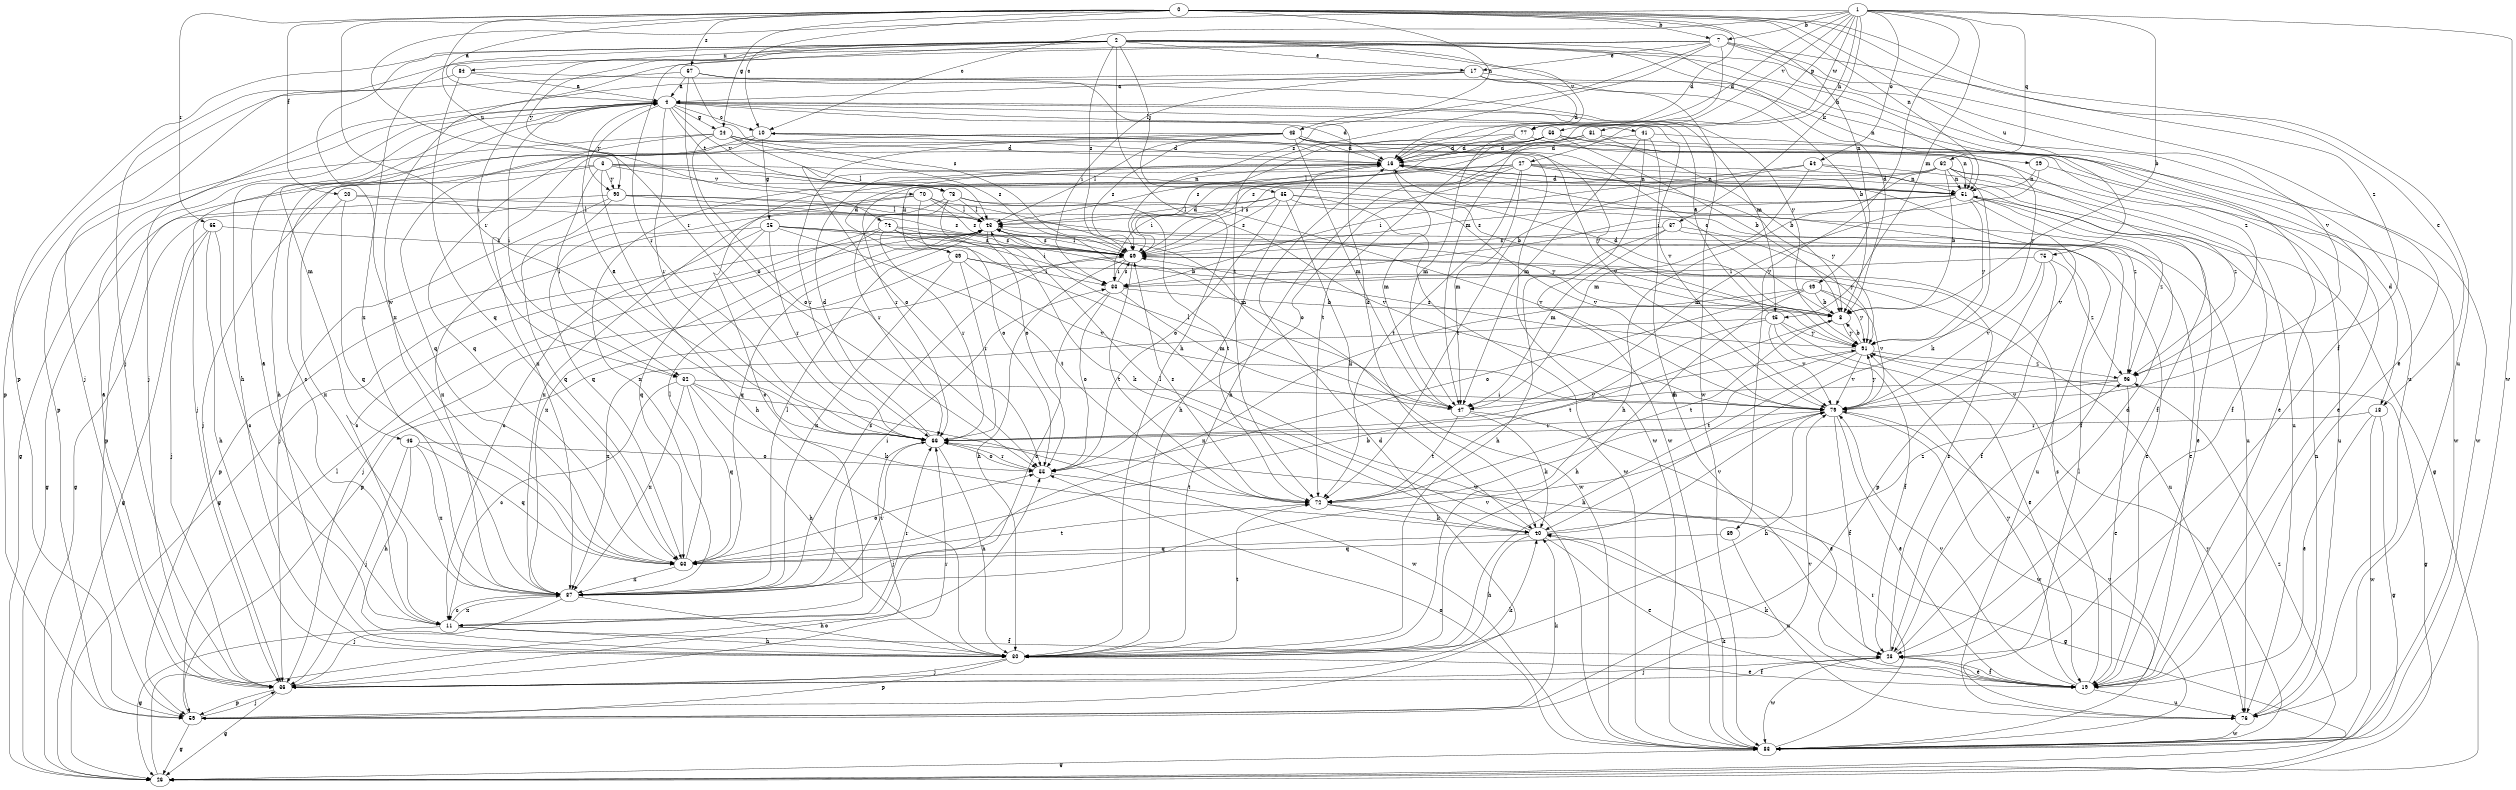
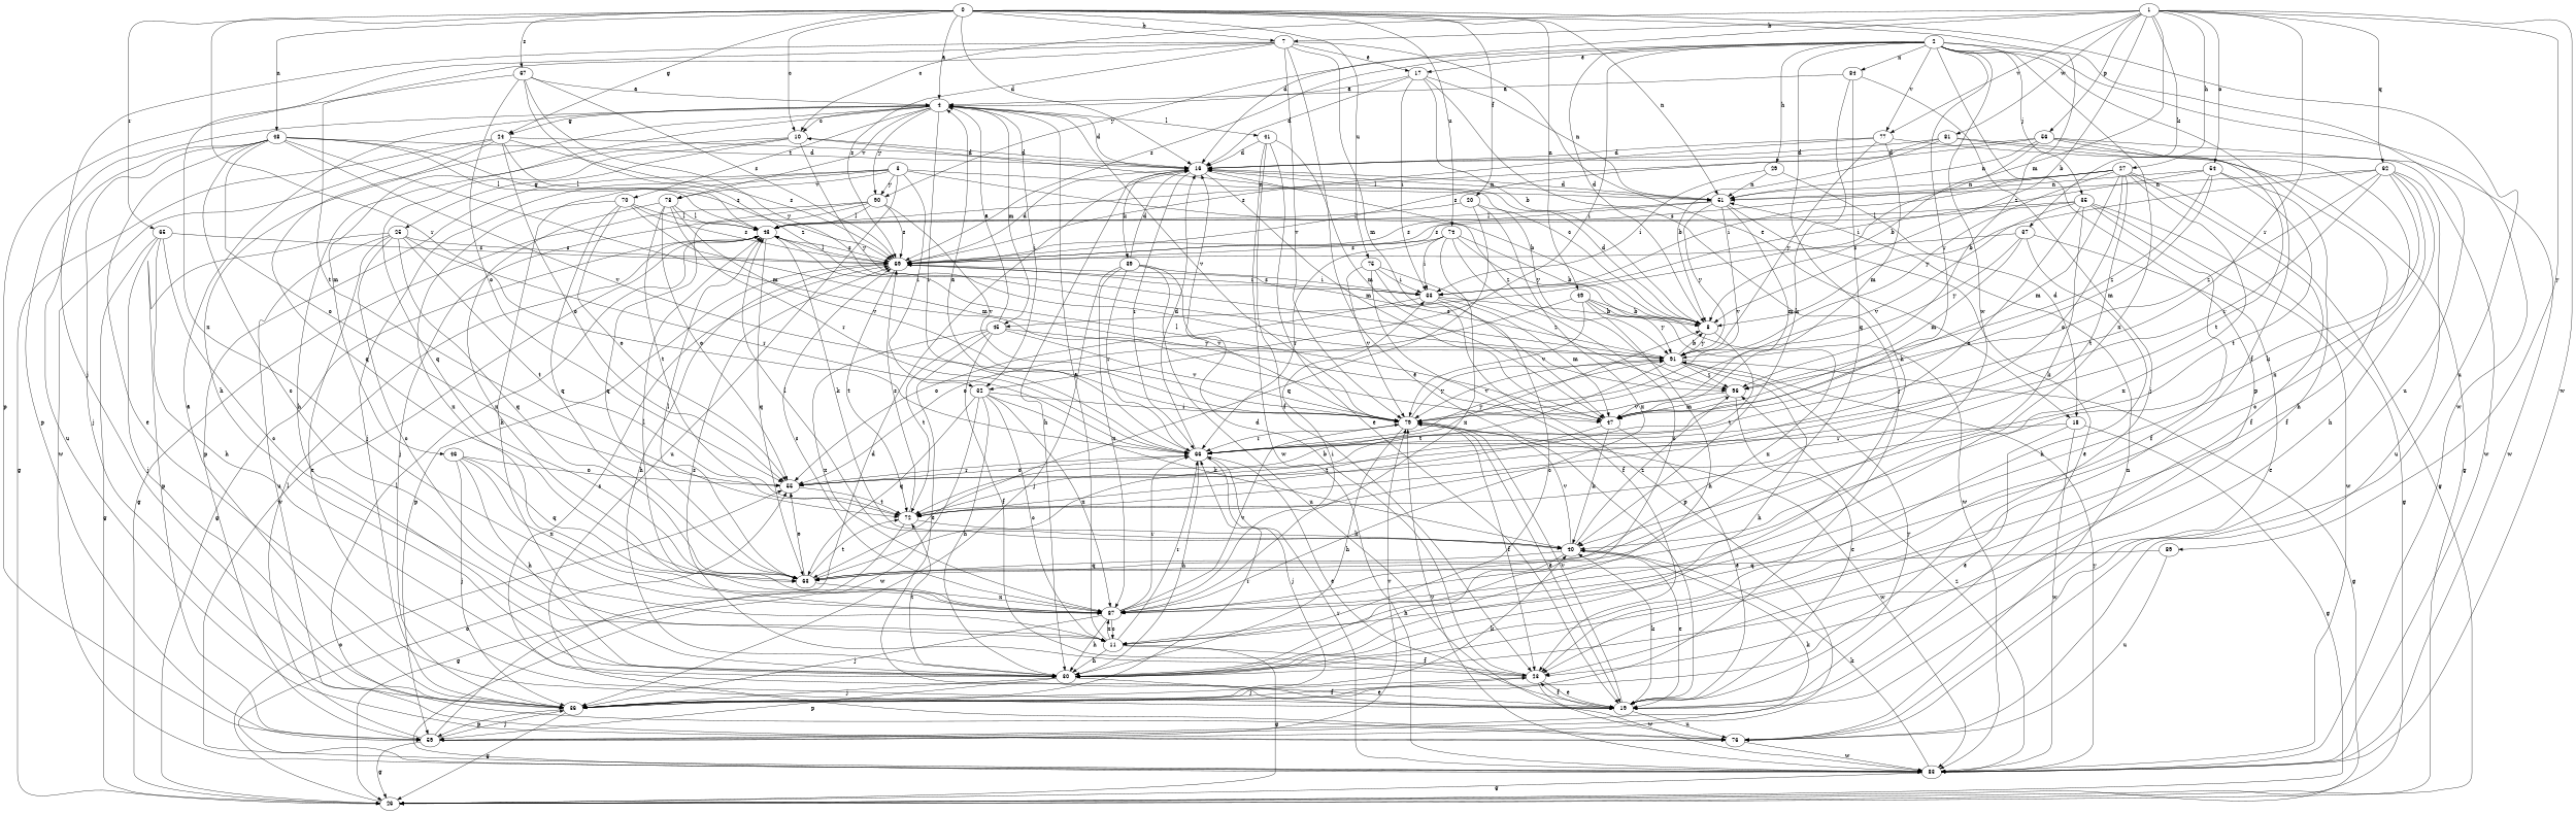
  strict digraph {
    0
    4
    7
    10
    16
    20
    24
    48
    49
    51
    65
    66
    67
    74
    75
    76
    96
    45
    30
    32
    59
    90
    78
    41
    46
    70
    79
    17
    69
    87
    36
    18
    19
    47
    72
    63
    91
    25
    39
    43
    83
    26
    55
    11
    8
    33
    23
    1
    27
    37
    54
    56
    62
    77
    81
    89
    40
    2
    29
    35
    84
    3
    0 -> 4 [label=a]
    0 -> 7 [label=b]
    0 -> 10 [label=c]
    0 -> 16 [label=d]
    0 -> 20 [label=f]
    0 -> 24 [label=g]
    0 -> 48 [label=n]
    0 -> 49 [label=n]
    0 -> 51 [label=n]
    0 -> 65 [label=r]
    0 -> 66 [label=r]
    0 -> 67 [label=s]
    0 -> 74 [label=u]
    0 -> 75 [label=u]
    0 -> 76 [label=u]
    0 -> 96 [label=z]
    4 -> 10 [label=c]
    4 -> 16 [label=d]
    4 -> 24 [label=g]
    4 -> 66 [label=r]
    4 -> 45 [label=m]
    4 -> 30 [label=h]
    4 -> 32 [label=i]
    4 -> 59 [label=p]
    4 -> 90 [label=y]
    4 -> 78 [label=v]
    4 -> 41 [label=l]
    4 -> 46 [label=m]
    4 -> 70 [label=t]
    4 -> 79 [label=v]
    7 -> 79 [label=v]
    7 -> 17 [label=e]
    7 -> 69 [label=s]
    7 -> 87 [label=x]
    7 -> 36 [label=j]
    7 -> 18 [label=e]
    7 -> 19 [label=e]
    7 -> 47 [label=m]
    7 -> 72 [label=t]
    10 -> 16 [label=d]
    10 -> 30 [label=h]
    10 -> 63 [label=q]
    10 -> 91 [label=y]
    10 -> 25 [label=g]
    16 -> 51 [label=n]
    16 -> 66 [label=r]
    16 -> 96 [label=z]
    16 -> 30 [label=h]
    16 -> 47 [label=m]
    16 -> 39 [label=k]
    20 -> 87 [label=x]
    20 -> 63 [label=q]
    20 -> 91 [label=y]
    20 -> 43 [label=l]
    24 -> 16 [label=d]
    24 -> 69 [label=s]
    24 -> 63 [label=q]
    24 -> 43 [label=l]
    24 -> 83 [label=w]
    24 -> 26 [label=g]
    24 -> 55 [label=o]
    48 -> 16 [label=d]
    48 -> 76 [label=u]
    48 -> 79 [label=v]
    48 -> 69 [label=s]
    48 -> 36 [label=j]
    48 -> 19 [label=e]
    48 -> 47 [label=m]
    48 -> 43 [label=l]
    48 -> 55 [label=o]
    48 -> 11 [label=c]
    49 -> 30 [label=h]
    49 -> 79 [label=v]
    49 -> 87 [label=x]
    49 -> 91 [label=y]
    49 -> 55 [label=o]
    49 -> 8 [label=b]
    51 -> 16 [label=d]
-   51 -> 96 [label=z]
+   54 -> 96 [label=z]
    51 -> 79 [label=v]
    51 -> 69 [label=s]
    51 -> 19 [label=e]
    51 -> 47 [label=m]
    51 -> 91 [label=y]
    51 -> 43 [label=l]
    65 -> 30 [label=h]
    65 -> 69 [label=s]
    65 -> 36 [label=j]
    65 -> 26 [label=g]
    65 -> 11 [label=c]
    66 -> 4 [label=a]
    66 -> 16 [label=d]
    66 -> 30 [label=h]
    66 -> 36 [label=j]
+   66 -> 19 [label=e]
    66 -> 91 [label=y]
    66 -> 55 [label=o]
    67 -> 4 [label=a]
    67 -> 96 [label=z]
    67 -> 59 [label=p]
    67 -> 69 [label=s]
    67 -> 91 [label=y]
    67 -> 55 [label=o]
    74 -> 66 [label=r]
    74 -> 69 [label=s]
    74 -> 87 [label=x]
    74 -> 83 [label=w]
    74 -> 11 [label=c]
    74 -> 8 [label=b]
    74 -> 33 [label=i]
    75 -> 96 [label=z]
    75 -> 59 [label=p]
    75 -> 79 [label=v]
    75 -> 33 [label=i]
    75 -> 23 [label=f]
    76 -> 51 [label=n]
    76 -> 43 [label=l]
    76 -> 83 [label=w]
    96 -> 79 [label=v]
    96 -> 19 [label=e]
    96 -> 47 [label=m]
    45 -> 4 [label=a]
    45 -> 79 [label=v]
    45 -> 87 [label=x]
    45 -> 19 [label=e]
    45 -> 72 [label=t]
    45 -> 91 [label=y]
    45 -> 23 [label=f]
    30 -> 59 [label=p]
    30 -> 36 [label=j]
    30 -> 19 [label=e]
    30 -> 72 [label=t]
    32 -> 30 [label=h]
    32 -> 79 [label=i]
    32 -> 87 [label=x]
    32 -> 63 [label=q]
    32 -> 83 [label=w]
    32 -> 11 [label=c]
    32 -> 40 [label=k]
    59 -> 16 [label=d]
    59 -> 79 [label=v]
    59 -> 36 [label=j]
    59 -> 43 [label=l]
    59 -> 26 [label=g]
    59 -> 40 [label=k]
    90 -> 79 [label=v]
    90 -> 69 [label=s]
    90 -> 36 [label=j]
    90 -> 63 [label=q]
    90 -> 43 [label=l]
    90 -> 26 [label=g]
    78 -> 66 [label=r]
    78 -> 79 [label=v]
    78 -> 87 [label=x]
    78 -> 72 [label=t]
    78 -> 43 [label=l]
    78 -> 55 [label=o]
    41 -> 16 [label=d]
    41 -> 19 [label=e]
    41 -> 47 [label=m]
    41 -> 83 [label=w]
    41 -> 23 [label=f]
    46 -> 30 [label=h]
    46 -> 87 [label=x]
    46 -> 36 [label=j]
    46 -> 63 [label=q]
    46 -> 55 [label=o]
    70 -> 69 [label=s]
    70 -> 87 [label=x]
    70 -> 47 [label=m]
    70 -> 63 [label=q]
    70 -> 43 [label=l]
    70 -> 55 [label=o]
    79 -> 66 [label=r]
    79 -> 30 [label=h]
    79 -> 19 [label=e]
    79 -> 91 [label=y]
    79 -> 83 [label=w]
    79 -> 23 [label=f]
    17 -> 4 [label=a]
    17 -> 16 [label=d]
    17 -> 51 [label=n]
    17 -> 36 [label=j]
    17 -> 8 [label=b]
    17 -> 33 [label=i]
    69 -> 16 [label=d]
    69 -> 30 [label=h]
    69 -> 59 [label=p]
    69 -> 72 [label=t]
    69 -> 43 [label=l]
    69 -> 33 [label=i]
    87 -> 66 [label=r]
    87 -> 30 [label=h]
    87 -> 79 [label=v]
    87 -> 69 [label=s]
    87 -> 36 [label=j]
    87 -> 43 [label=l]
    87 -> 11 [label=c]
    87 -> 33 [label=i]
    36 -> 4 [label=a]
    36 -> 66 [label=r]
    36 -> 59 [label=p]
    36 -> 26 [label=g]
    36 -> 23 [label=f]
    36 -> 40 [label=k]
    18 -> 66 [label=r]
    18 -> 19 [label=e]
    18 -> 83 [label=w]
    18 -> 26 [label=g]
    19 -> 76 [label=u]
    19 -> 79 [label=v]
    19 -> 69 [label=s]
    19 -> 91 [label=y]
    19 -> 23 [label=f]
    19 -> 40 [label=k]
    47 -> 19 [label=e]
    47 -> 72 [label=t]
    47 -> 43 [label=l]
    47 -> 40 [label=k]
    72 -> 69 [label=s]
    72 -> 26 [label=g]
    72 -> 40 [label=k]
    63 -> 87 [label=x]
    63 -> 72 [label=t]
    63 -> 43 [label=l]
    63 -> 55 [label=o]
    63 -> 8 [label=b]
    91 -> 96 [label=z]
    91 -> 30 [label=h]
    91 -> 79 [label=v]
    91 -> 69 [label=s]
    91 -> 72 [label=t]
    91 -> 26 [label=g]
    91 -> 8 [label=b]
    25 -> 66 [label=r]
    25 -> 76 [label=u]
    25 -> 59 [label=p]
    25 -> 69 [label=s]
    25 -> 19 [label=e]
    25 -> 72 [label=t]
    25 -> 63 [label=q]
    25 -> 11 [label=c]
    39 -> 16 [label=d]
    39 -> 66 [label=r]
    39 -> 76 [label=u]
    39 -> 79 [label=v]
    39 -> 87 [label=x]
    39 -> 36 [label=j]
    39 -> 33 [label=i]
    43 -> 69 [label=s]
    43 -> 63 [label=q]
    43 -> 83 [label=w]
    43 -> 26 [label=g]
    43 -> 40 [label=k]
    83 -> 66 [label=r]
    83 -> 96 [label=z]
    83 -> 79 [label=v]
    83 -> 91 [label=y]
    83 -> 26 [label=g]
    83 -> 55 [label=o]
    83 -> 40 [label=k]
    26 -> 55 [label=o]
    55 -> 66 [label=r]
    55 -> 72 [label=t]
    11 -> 4 [label=a]
    11 -> 66 [label=r]
    11 -> 30 [label=h]
    11 -> 87 [label=x]
    11 -> 26 [label=g]
    11 -> 23 [label=f]
    8 -> 10 [label=c]
    8 -> 16 [label=d]
    8 -> 72 [label=t]
    8 -> 91 [label=y]
    33 -> 69 [label=s]
    33 -> 47 [label=m]
    33 -> 55 [label=o]
    33 -> 11 [label=c]
    33 -> 8 [label=b]
    23 -> 16 [label=d]
    23 -> 69 [label=s]
    23 -> 36 [label=j]
    23 -> 19 [label=e]
    23 -> 83 [label=w]
    1 -> 7 [label=b]
    1 -> 10 [label=c]
    1 -> 16 [label=d]
    1 -> 66 [label=r]
    1 -> 45 [label=m]
    1 -> 83 [label=w]
    1 -> 8 [label=b]
    1 -> 27 [label=h]
    1 -> 37 [label=k]
    1 -> 54 [label=o]
    1 -> 56 [label=p]
    1 -> 62 [label=q]
    1 -> 77 [label=v]
    1 -> 81 [label=w]
    1 -> 89 [label=y]
    27 -> 51 [label=n]
    27 -> 69 [label=s]
    27 -> 87 [label=x]
    27 -> 47 [label=m]
    27 -> 72 [label=t]
    27 -> 91 [label=y]
    27 -> 26 [label=g]
    27 -> 55 [label=o]
    27 -> 33 [label=i]
    27 -> 23 [label=f]
    37 -> 30 [label=h]
    37 -> 69 [label=s]
    37 -> 19 [label=e]
    37 -> 47 [label=m]
    37 -> 91 [label=y]
    54 -> 51 [label=n]
    54 -> 47 [label=m]
    54 -> 72 [label=t]
    54 -> 33 [label=i]
    54 -> 23 [label=f]
    56 -> 16 [label=d]
    56 -> 51 [label=n]
    56 -> 87 [label=x]
    56 -> 72 [label=t]
    56 -> 43 [label=l]
    56 -> 83 [label=w]
    56 -> 8 [label=b]
    62 -> 51 [label=n]
    62 -> 66 [label=r]
    62 -> 76 [label=u]
    62 -> 96 [label=z]
    62 -> 30 [label=h]
    62 -> 11 [label=c]
    62 -> 8 [label=b]
    62 -> 40 [label=k]
    77 -> 16 [label=d]
    77 -> 69 [label=s]
    77 -> 47 [label=m]
    77 -> 91 [label=y]
+   77 -> 26 [label=g]
    81 -> 16 [label=d]
    81 -> 30 [label=h]
    81 -> 69 [label=s]
    81 -> 83 [label=w]
    81 -> 8 [label=b]
    89 -> 76 [label=u]
    89 -> 63 [label=q]
    40 -> 96 [label=z]
    40 -> 30 [label=h]
    40 -> 79 [label=v]
    40 -> 19 [label=e]
    40 -> 63 [label=q]
    40 -> 43 [label=l]
    2 -> 66 [label=r]
    2 -> 76 [label=u]
    2 -> 30 [label=h]
    2 -> 32 [label=i]
    2 -> 59 [label=p]
    2 -> 90 [label=y]
    2 -> 17 [label=e]
    2 -> 69 [label=s]
    2 -> 87 [label=x]
    2 -> 63 [label=w]
    2 -> 83 [label=w]
    2 -> 8 [label=d]
    2 -> 23 [label=f]
    2 -> 77 [label=v]
    2 -> 29 [label=h]
    2 -> 35 [label=j]
    2 -> 84 [label=x]
    29 -> 51 [label=n]
    29 -> 18 [label=d]
    29 -> 33 [label=i]
    35 -> 79 [label=v]
    35 -> 69 [label=s]
    35 -> 43 [label=l]
    35 -> 83 [label=w]
    35 -> 26 [label=g]
    35 -> 55 [label=o]
    35 -> 23 [label=f]
    35 -> 40 [label=k]
    84 -> 4 [label=a]
    84 -> 36 [label=j]
    84 -> 63 [label=q]
    84 -> 40 [label=k]
    3 -> 51 [label=n]
    3 -> 76 [label=u]
    3 -> 30 [label=h]
    3 -> 32 [label=i]
    3 -> 59 [label=p]
    3 -> 90 [label=y]
    3 -> 78 [label=v]
    3 -> 36 [label=j]
    3 -> 8 [label=b]
  }
